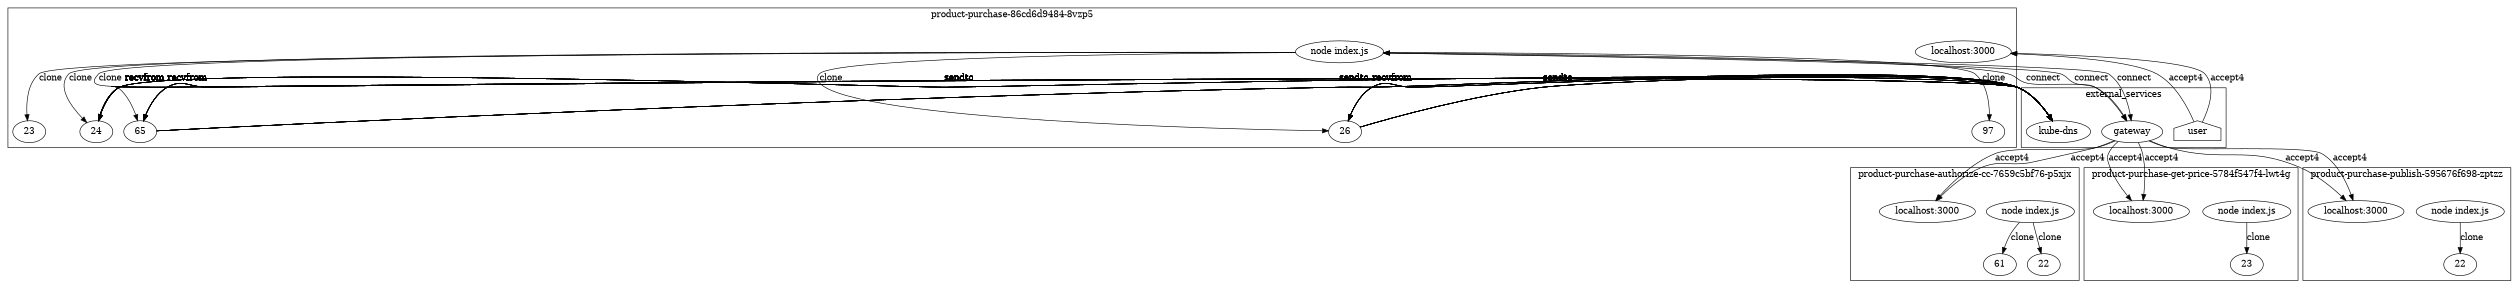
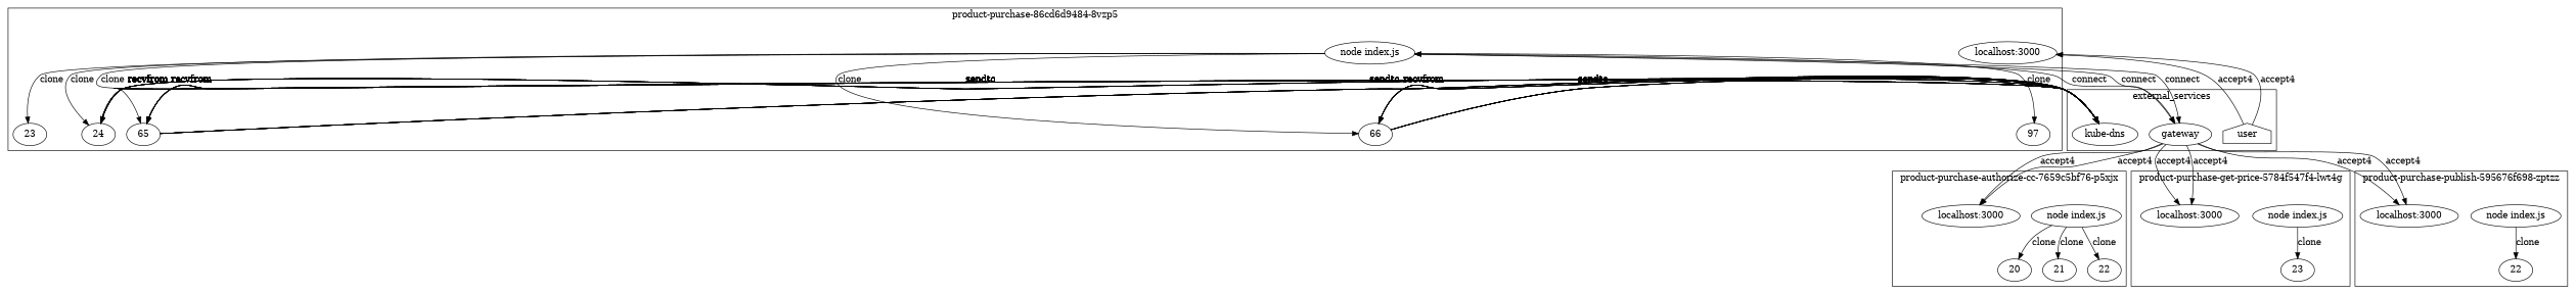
  digraph {
    n1 [label="node index.js"]
-   n3 [label=61]
+   n2 [label=20]
+   n3 [label=21]
    n4 [label=22]
    n5 [label="localhost:3000"]
    n6 [label="node index.js"]
    n7 [label=23]
    n8 [label=24]
    n9 [label=65]
-   n10 [label=26]
+   n10 [label=66]
    n11 [label=97]
    n12 [label="localhost:3000"]
    n13 [label="node index.js"]
    n14 [label=23]
    n15 [label="localhost:3000"]
    n16 [label="node index.js"]
    n17 [label=22]
    n18 [label="localhost:3000"]
    n19 [label=gateway]
    n20 [label="kube-dns"]
    user [shape=house]
    subgraph cluster_1 {
      label=" product-purchase-authorize-cc-7659c5bf76-p5xjx "
      n1
+     n2
      n3
      n4
      n5
    }
    subgraph cluster_2 {
      label=" product-purchase-86cd6d9484-8vzp5 "
      n6
      n7
      n8
      n9
      n10
      n11
      n12
    }
    subgraph cluster_3 {
      label=" product-purchase-get-price-5784f547f4-lwt4g "
      n13
      n14
      n15
    }
    subgraph cluster_4 {
      label=" product-purchase-publish-595676f698-zptzz "
      n16
      n17
      n18
    }
    subgraph cluster_5 {
      label=external_services
      n19
      n20
      user
    }
+   n1 -> n2 [label=clone]
    n1 -> n3 [label=clone]
    n1 -> n4 [label=clone]
    n6 -> n7 [label=clone]
    n6 -> n8 [label=clone]
    n6 -> n9 [label=clone]
    n6 -> n10 [label=clone]
    n6 -> n11 [label=clone]
    n6 -> n19 [dir=both label=connect]
    n6 -> n19 [dir=both label=connect]
    n6 -> n19 [dir=both label=connect]
    n8 -> n20 [label=sendto]
    n8 -> n20 [label=sendto]
    n8 -> n20 [label=sendto]
    n8 -> n20 [label=sendto]
    n8 -> n20 [label=sendto]
    n8 -> n20 [label=sendto]
    n8 -> n20 [label=sendto]
    n8 -> n20 [label=sendto]
    n9 -> n20 [label=sendto]
    n9 -> n20 [label=sendto]
    n9 -> n20 [label=sendto]
    n9 -> n20 [label=sendto]
    n9 -> n20 [label=sendto]
    n9 -> n20 [label=sendto]
    n9 -> n20 [label=sendto]
    n9 -> n20 [label=sendto]
    n10 -> n20 [label=sendto]
    n10 -> n20 [label=sendto]
    n10 -> n20 [label=sendto]
    n10 -> n20 [label=sendto]
    n10 -> n20 [label=sendto]
    n10 -> n20 [label=sendto]
    n10 -> n20 [label=sendto]
    n10 -> n20 [label=sendto]
    n13 -> n14 [label=clone]
    n16 -> n17 [label=clone]
    n19 -> n5 [label=accept4]
    n19 -> n5 [label=accept4]
    n19 -> n15 [label=accept4]
    n19 -> n15 [label=accept4]
    n19 -> n18 [label=accept4]
    n19 -> n18 [label=accept4]
    n20 -> n8 [label=recvfrom]
    n20 -> n8 [label=recvfrom]
    n20 -> n8 [label=recvfrom]
    n20 -> n8 [label=recvfrom]
    n20 -> n8 [label=recvfrom]
    n20 -> n8 [label=recvfrom]
    n20 -> n8 [label=recvfrom]
    n20 -> n8 [label=recvfrom]
    n20 -> n9 [label=recvfrom]
    n20 -> n9 [label=recvfrom]
    n20 -> n9 [label=recvfrom]
    n20 -> n9 [label=recvfrom]
    n20 -> n9 [label=recvfrom]
    n20 -> n9 [label=recvfrom]
    n20 -> n9 [label=recvfrom]
    n20 -> n9 [label=recvfrom]
    n20 -> n10 [label=recvfrom]
    n20 -> n10 [label=recvfrom]
    n20 -> n10 [label=recvfrom]
    n20 -> n10 [label=recvfrom]
    n20 -> n10 [label=recvfrom]
    n20 -> n10 [label=recvfrom]
    n20 -> n10 [label=recvfrom]
    n20 -> n10 [label=recvfrom]
    user -> n12 [label=accept4]
    user -> n12 [label=accept4]
  }
